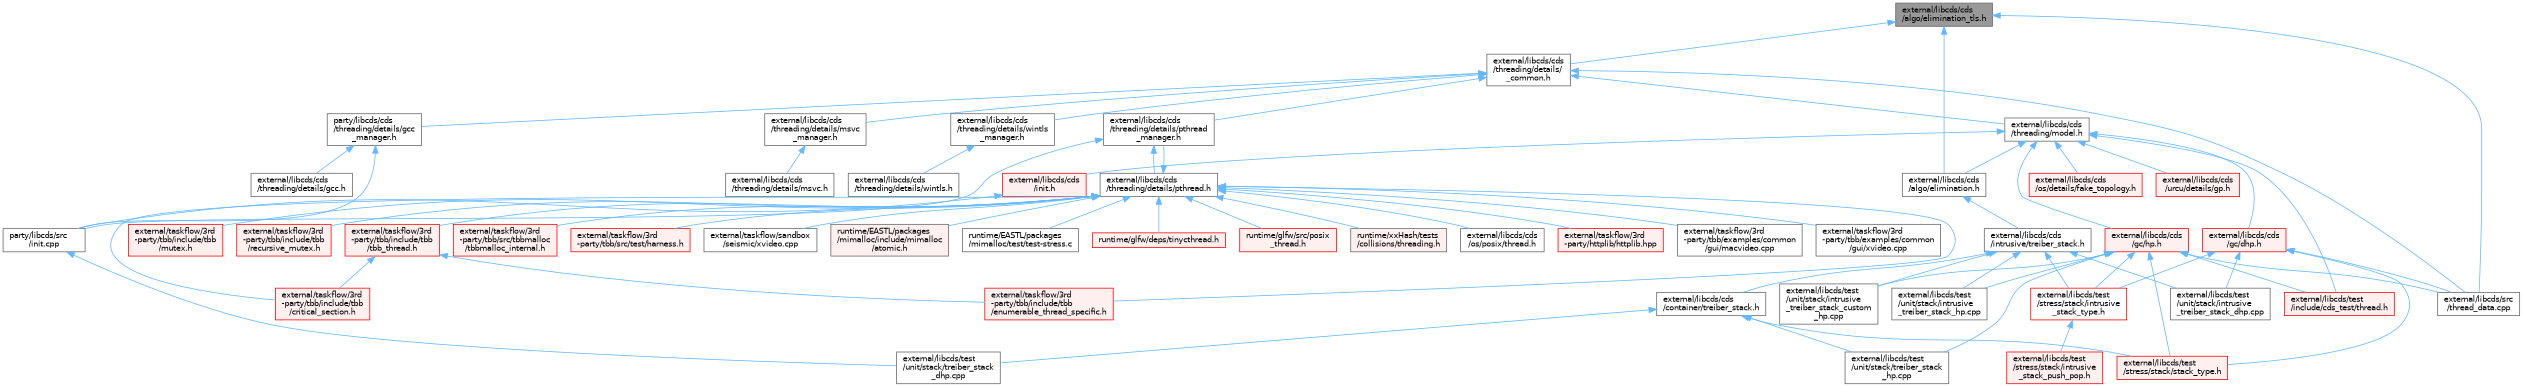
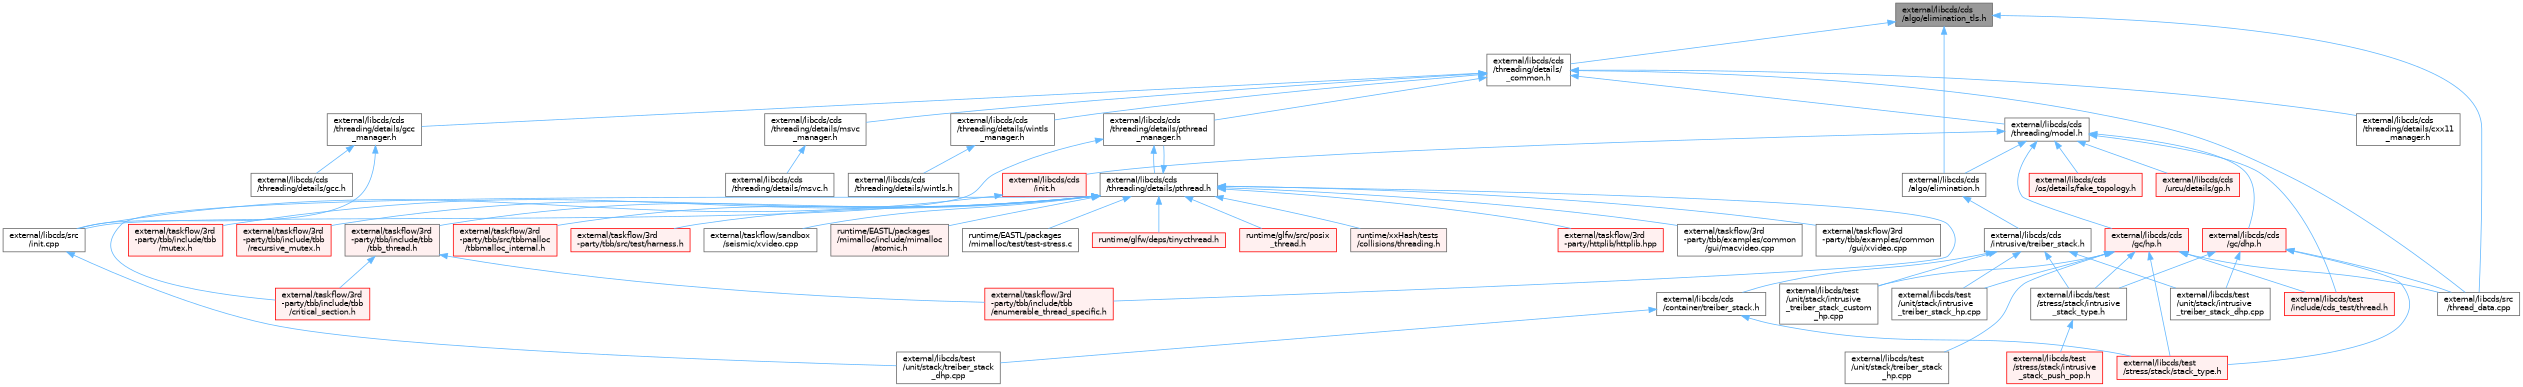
  digraph {
    node [color=grey40 fillcolor=white fontname=Helvetica fontsize=10 shape=box style=filled]
    edge [color=steelblue1 dir=back fontname=Helvetica fontsize=10 labelfontname=Helvetica labelfontsize=10 style=solid]
    n1 [color=gray40 fillcolor=grey60 fontcolor=black height=0.2 label="external/libcds/cds\l/algo/elimination_tls.h" width=0.4]
    n2 [height=0.2 label="external/libcds/cds\l/algo/elimination.h" width=0.4]
    n3 [height=0.2 label="external/libcds/cds\l/threading/details/\l_common.h" width=0.4]
    n4 [height=0.2 label="external/libcds/src\l/thread_data.cpp" width=0.4]
    n5 [height=0.2 label="external/libcds/cds\l/intrusive/treiber_stack.h" width=0.4]
-   n7 [height=0.2 label="party/libcds/cds\l/threading/details/gcc\l_manager.h" width=0.4]
+   n6 [height=0.2 label="external/libcds/cds\l/threading/details/cxx11\l_manager.h" width=0.4]
+   n7 [height=0.2 label="external/libcds/cds\l/threading/details/gcc\l_manager.h" width=0.4]
    n8 [height=0.2 label="external/libcds/cds\l/threading/details/msvc\l_manager.h" width=0.4]
    n9 [height=0.2 label="external/libcds/cds\l/threading/details/pthread\l_manager.h" width=0.4]
    n10 [height=0.2 label="external/libcds/cds\l/threading/details/wintls\l_manager.h" width=0.4]
    n11 [height=0.2 label="external/libcds/cds\l/threading/model.h" width=0.4]
    n12 [height=0.2 label="external/libcds/cds\l/container/treiber_stack.h" width=0.4]
-   n13 [color=red height=0.2 label="external/libcds/test\l/stress/stack/intrusive\l_stack_type.h" width=0.4]
+   n13 [height=0.2 label="external/libcds/test\l/stress/stack/intrusive\l_stack_type.h" width=0.4]
    n14 [height=0.2 label="external/libcds/test\l/unit/stack/intrusive\l_treiber_stack_custom\l_hp.cpp" width=0.4]
    n15 [height=0.2 label="external/libcds/test\l/unit/stack/intrusive\l_treiber_stack_dhp.cpp" width=0.4]
    n16 [height=0.2 label="external/libcds/test\l/unit/stack/intrusive\l_treiber_stack_hp.cpp" width=0.4]
    n17 [color=red fillcolor="#FFF0F0" height=0.2 label="external/libcds/test\l/stress/stack/stack_type.h" width=0.4]
    n18 [height=0.2 label="external/libcds/test\l/unit/stack/treiber_stack\l_dhp.cpp" width=0.4]
    n19 [height=0.2 label="external/libcds/test\l/unit/stack/treiber_stack\l_hp.cpp" width=0.4]
    n20 [color=red fillcolor="#FFF0F0" height=0.2 label="external/libcds/test\l/stress/stack/intrusive\l_stack_push_pop.h" width=0.4]
    n21 [height=0.2 label="external/libcds/cds\l/threading/details/gcc.h" width=0.4]
-   n22 [height=0.2 label="party/libcds/src\l/init.cpp" width=0.4]
+   n22 [height=0.2 label="external/libcds/src\l/init.cpp" width=0.4]
    n23 [height=0.2 label="external/libcds/cds\l/threading/details/msvc.h" width=0.4]
    n24 [height=0.2 label="external/libcds/cds\l/threading/details/pthread.h" width=0.4]
    n25 [height=0.2 label="external/libcds/cds\l/threading/details/wintls.h" width=0.4]
    n26 [color=red fillcolor="#FFF0F0" height=0.2 label="external/libcds/cds\l/gc/dhp.h" width=0.4]
    n27 [color=red fillcolor="#FFF0F0" height=0.2 label="external/libcds/cds\l/gc/hp.h" width=0.4]
    n28 [color=red fillcolor="#FFF0F0" height=0.2 label="external/libcds/test\l/include/cds_test/thread.h" width=0.4]
    n29 [color=red fillcolor="#FFF0F0" height=0.2 label="external/libcds/cds\l/init.h" width=0.4]
    n30 [color=red fillcolor="#FFF0F0" height=0.2 label="external/libcds/cds\l/os/details/fake_topology.h" width=0.4]
    n31 [color=red fillcolor="#FFF0F0" height=0.2 label="external/libcds/cds\l/urcu/details/gp.h" width=0.4]
-   n32 [height=0.2 label="external/libcds/cds\l/os/posix/thread.h" width=0.4]
    n33 [color=red fillcolor="#FFF0F0" height=0.2 label="external/taskflow/3rd\l-party/httplib/httplib.hpp" width=0.4]
    n34 [height=0.2 label="external/taskflow/3rd\l-party/tbb/examples/common\l/gui/macvideo.cpp" width=0.4]
    n35 [height=0.2 label="external/taskflow/3rd\l-party/tbb/examples/common\l/gui/xvideo.cpp" width=0.4]
    n36 [color=red fillcolor="#FFF0F0" height=0.2 label="external/taskflow/3rd\l-party/tbb/include/tbb\l/critical_section.h" width=0.4]
    n37 [color=red fillcolor="#FFF0F0" height=0.2 label="external/taskflow/3rd\l-party/tbb/include/tbb\l/enumerable_thread_specific.h" width=0.4]
    n38 [color=red fillcolor="#FFF0F0" height=0.2 label="external/taskflow/3rd\l-party/tbb/include/tbb\l/mutex.h" width=0.4]
    n39 [color=red fillcolor="#FFF0F0" height=0.2 label="external/taskflow/3rd\l-party/tbb/include/tbb\l/recursive_mutex.h" width=0.4]
-   n40 [color=red fillcolor="#FFF0F0" height=0.2 label="external/taskflow/3rd\l-party/tbb/include/tbb\l/tbb_thread.h" width=0.4]
+   n40 [fillcolor="#FFF0F0" height=0.2 label="external/taskflow/3rd\l-party/tbb/include/tbb\l/tbb_thread.h" width=0.4]
    n41 [color=red fillcolor="#FFF0F0" height=0.2 label="external/taskflow/3rd\l-party/tbb/src/tbbmalloc\l/tbbmalloc_internal.h" width=0.4]
    n42 [color=red fillcolor="#FFF0F0" height=0.2 label="external/taskflow/3rd\l-party/tbb/src/test/harness.h" width=0.4]
    n43 [height=0.2 label="external/taskflow/sandbox\l/seismic/xvideo.cpp" width=0.4]
    n44 [fillcolor="#FFF0F0" height=0.2 label="runtime/EASTL/packages\l/mimalloc/include/mimalloc\l/atomic.h" width=0.4]
    n45 [height=0.2 label="runtime/EASTL/packages\l/mimalloc/test/test-stress.c" width=0.4]
    n46 [color=red fillcolor="#FFF0F0" height=0.2 label="runtime/glfw/deps/tinycthread.h" width=0.4]
    n47 [color=red fillcolor="#FFF0F0" height=0.2 label="runtime/glfw/src/posix\l_thread.h" width=0.4]
    n48 [fillcolor="#FFF0F0" height=0.2 label="runtime/xxHash/tests\l/collisions/threading.h" width=0.4]
    n1 -> n2
    n1 -> n3
    n1 -> n4
    n2 -> n5
    n3 -> n4
+   n3 -> n6
    n3 -> n7
    n3 -> n8
    n3 -> n9
    n3 -> n10
    n3 -> n11
    n5 -> n12
    n5 -> n13
    n5 -> n14
    n5 -> n15
    n5 -> n16
    n7 -> n21
    n7 -> n22
    n8 -> n23
    n9 -> n22
    n9 -> n24
    n10 -> n25
    n11 -> n2
    n11 -> n26
    n11 -> n27
    n11 -> n28
    n11 -> n29
    n11 -> n30
    n11 -> n31
    n12 -> n17
    n12 -> n18
-   n12 -> n19
    n13 -> n20
    n22 -> n18
    n24 -> n9
-   n24 -> n32
    n24 -> n33
    n24 -> n34
    n24 -> n35
    n24 -> n36
    n24 -> n37
    n24 -> n38
    n24 -> n39
    n24 -> n40
    n24 -> n41
    n24 -> n42
    n24 -> n43
    n24 -> n44
    n24 -> n45
    n24 -> n46
    n24 -> n47
    n24 -> n48
    n26 -> n4
    n26 -> n13
    n26 -> n15
    n26 -> n17
    n27 -> n4
    n27 -> n13
    n27 -> n14
    n27 -> n16
    n27 -> n17
    n27 -> n19
    n27 -> n28
    n29 -> n22
    n40 -> n36
    n40 -> n37
  }
